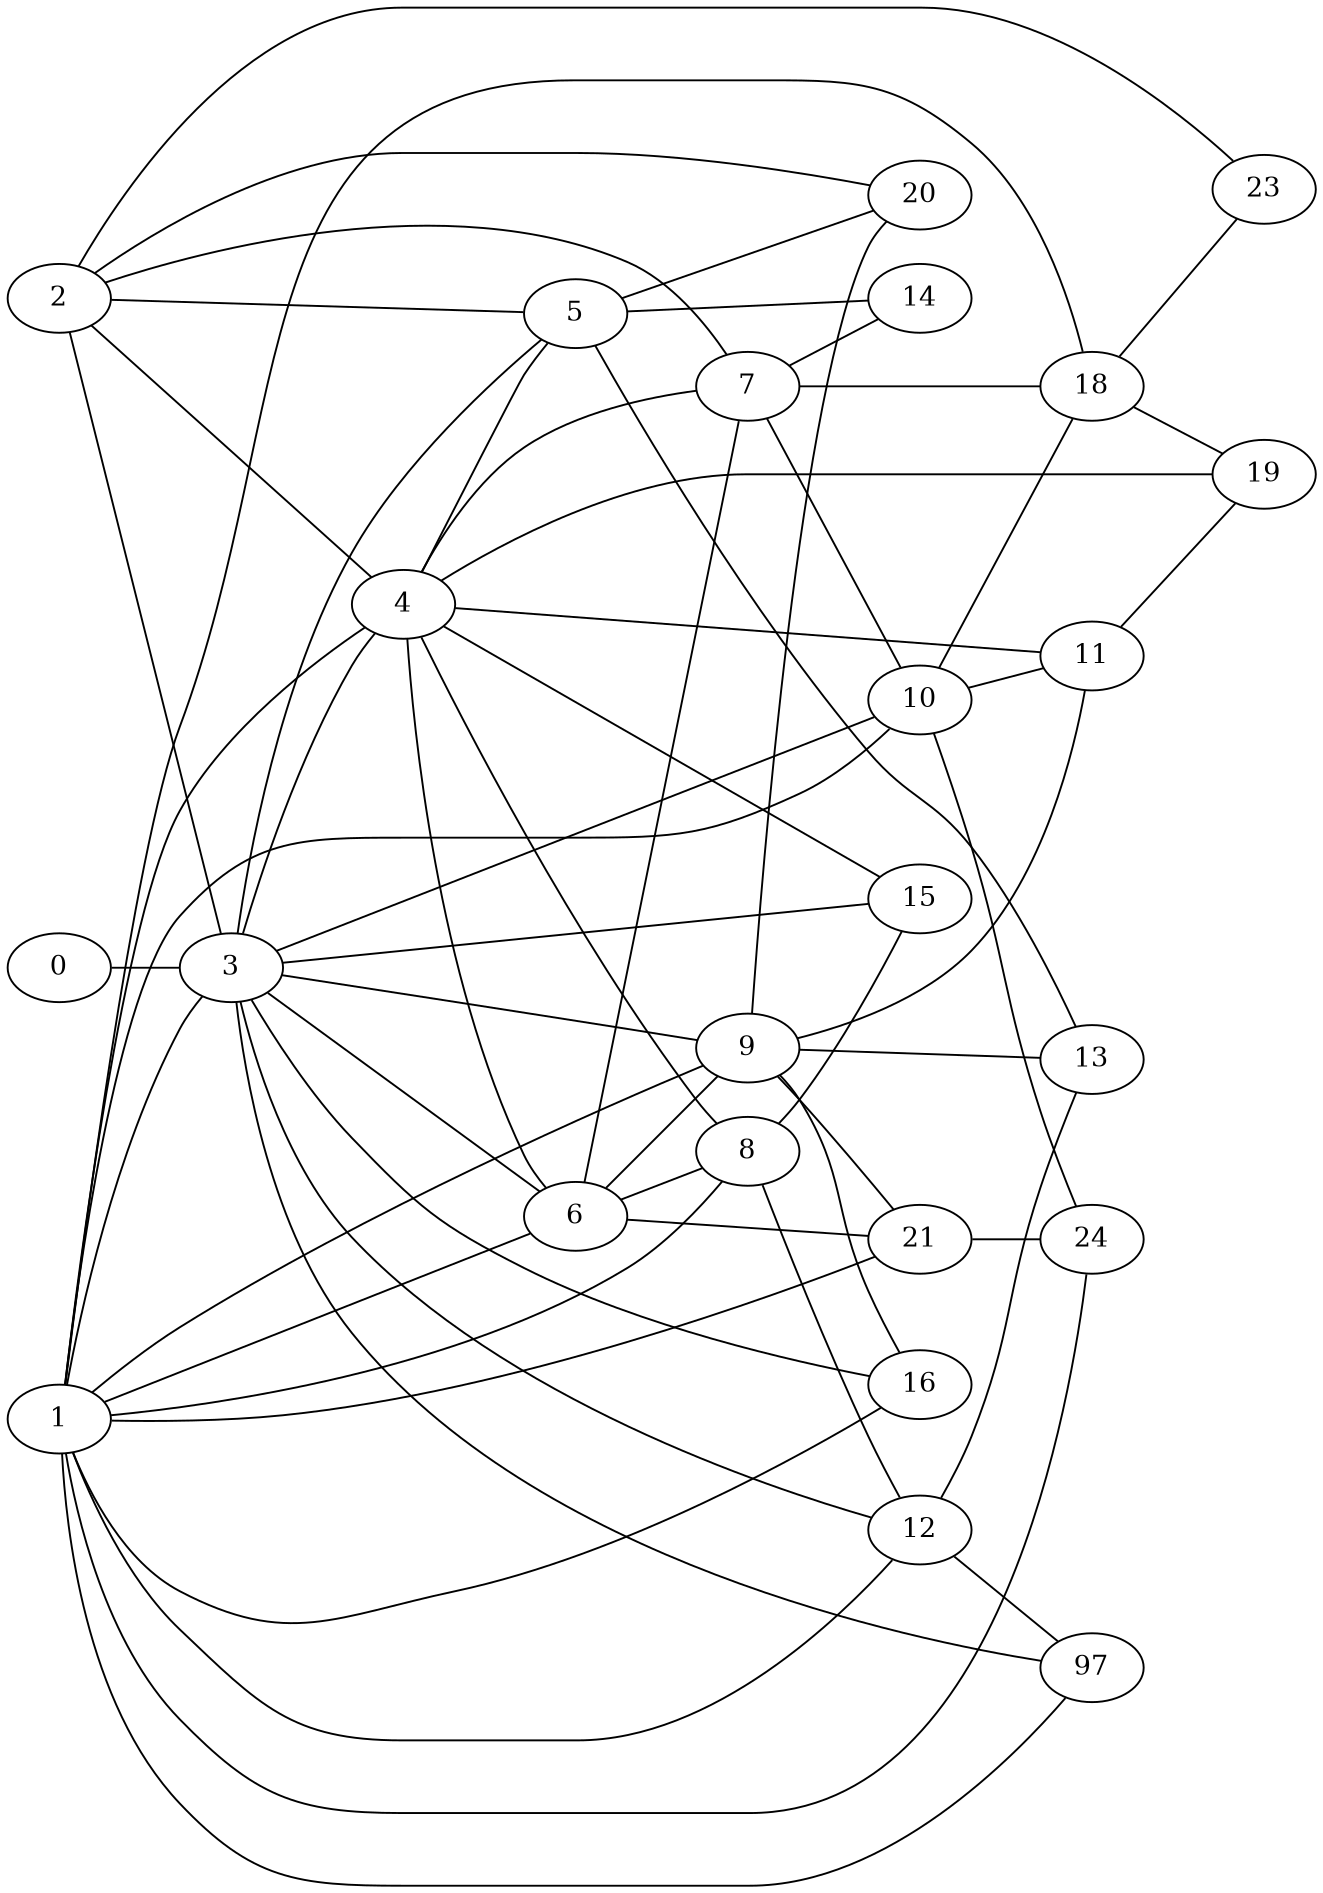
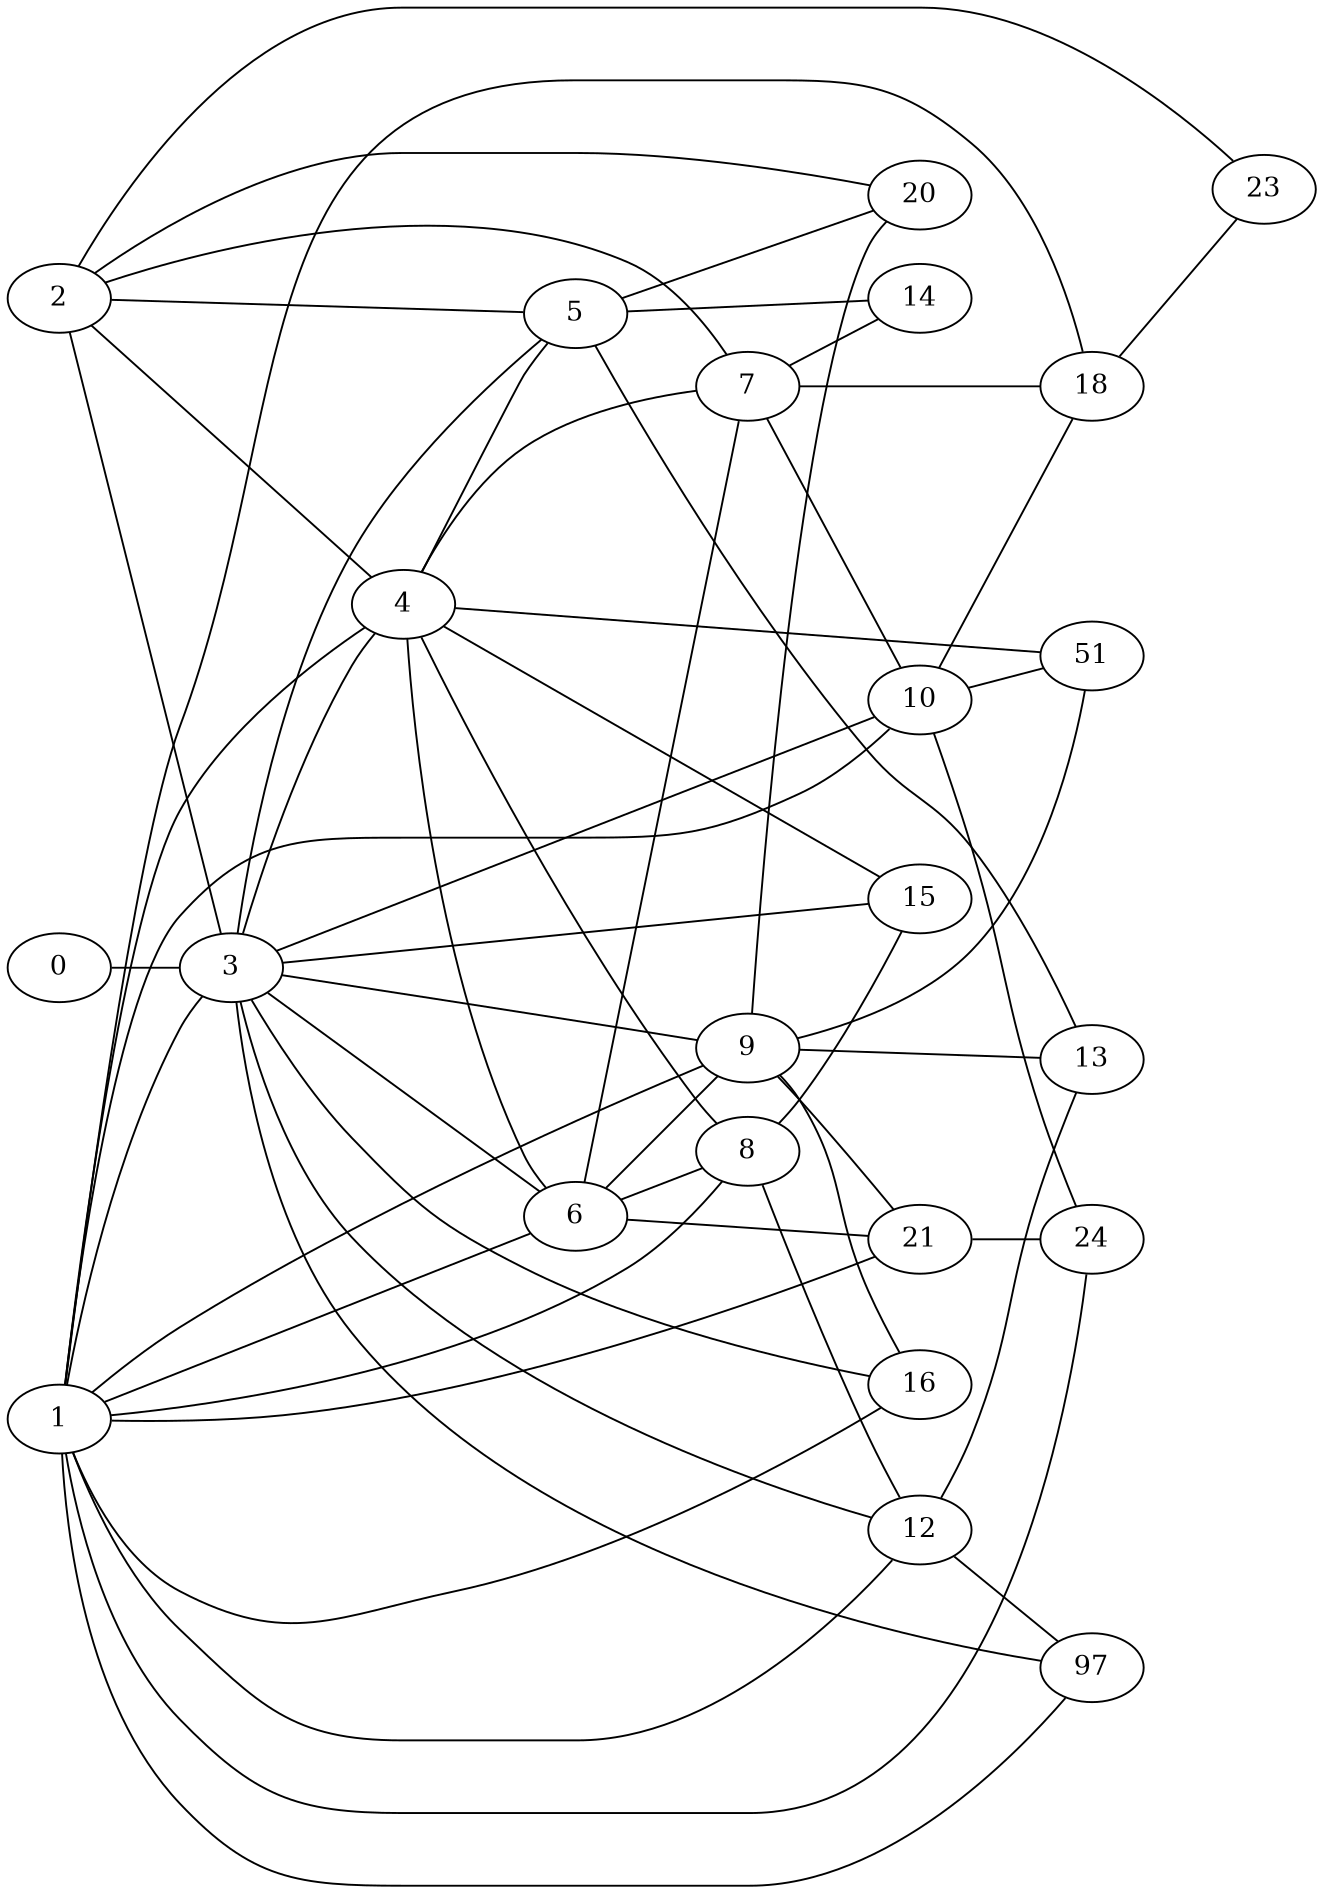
  strict graph {
    rankdir=LR
    edge [is_available=True prob=1.0]
    0
    3
    4
    6
    9
    10
    12
    16
    n9 [label=97]
    5
    15
    1
    8
    18
    21
    24
    7
-   11
-   19
+   11 [label=51]
    20
    13
    23
    2
    14
    0 -- 3 [prob=0.261384994805]
    3 -- 4
    3 -- 6 [prob=0.324994282632]
    3 -- 9 [prob=0.318703983775]
    3 -- 10 [prob=0.90823326365]
    3 -- 12 [prob=0.886664198176]
    3 -- 16
    3 -- n9
    3 -- 5 [prob=0.187407791385]
    3 -- 15
    4 -- 6
    4 -- 5
    4 -- 15
    4 -- 8
    4 -- 7
    4 -- 11
-   4 -- 19 [prob=0.962255208863]
    6 -- 9 [prob=0.238036280695]
    6 -- 8 [prob=0.0662972363475]
    6 -- 21 [prob=0.344801286726]
    6 -- 7
    9 -- 16 [prob=0.373525998891]
    9 -- 21 [prob=0.163877791758]
    9 -- 11 [prob=0.191494726279]
    9 -- 20 [prob=0.548340448429]
    9 -- 13 [prob=0.273083112513]
    10 -- 18
    10 -- 24
    10 -- 11
    12 -- n9 [prob=0.736762318934]
    12 -- 13 [prob=0.495927599716]
    5 -- 20 [prob=0.498568583637]
    5 -- 13 [prob=0.176899472332]
    5 -- 14
    1 -- 3 [prob=0.270595547881]
    1 -- 4
    1 -- 6
    1 -- 9
    1 -- 10
    1 -- 12 [prob=0.210626892932]
    1 -- 16 [prob=0.556886195245]
    1 -- n9 [prob=0.396055062777]
    1 -- 8 [prob=0.0919482189872]
    1 -- 18 [prob=0.0476170872371]
    1 -- 21 [prob=0.0114608850868]
    1 -- 24 [prob=0.290496882863]
    8 -- 12
    8 -- 15
-   18 -- 19 [prob=0.835998941231]
    18 -- 23
    21 -- 24
    7 -- 10 [prob=0.207273470813]
    7 -- 18
    7 -- 14 [prob=0.489005611208]
-   11 -- 19
    2 -- 3 [prob=0.514738251738]
    2 -- 4
    2 -- 5 [prob=0.920846223871]
    2 -- 7 [prob=0.299811204366]
    2 -- 20 [prob=0.696656641754]
    2 -- 23 [prob=0.627391377889]
  }
